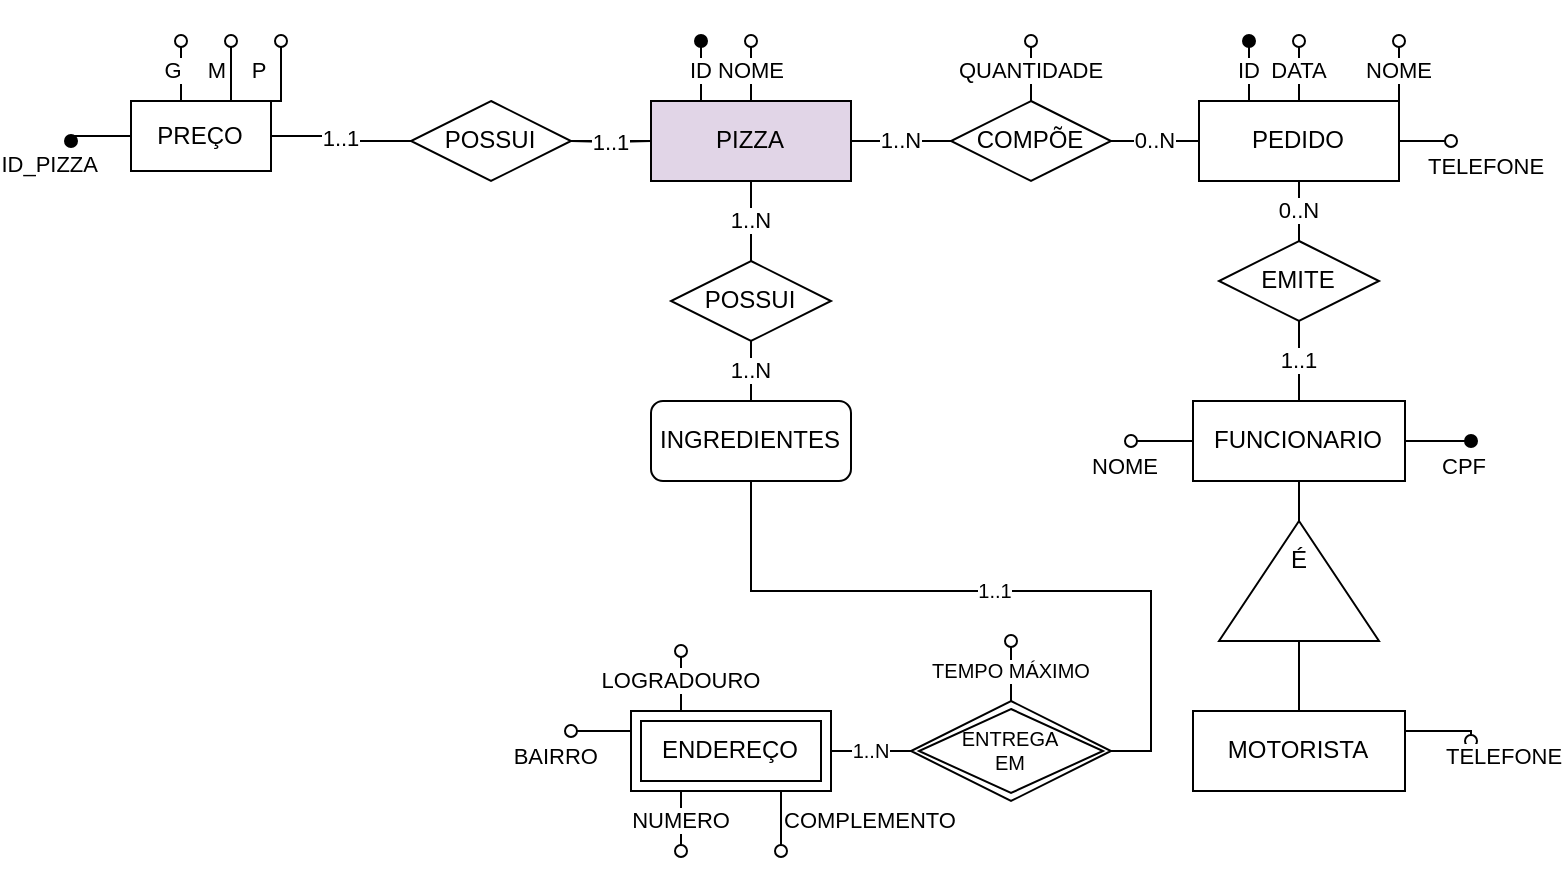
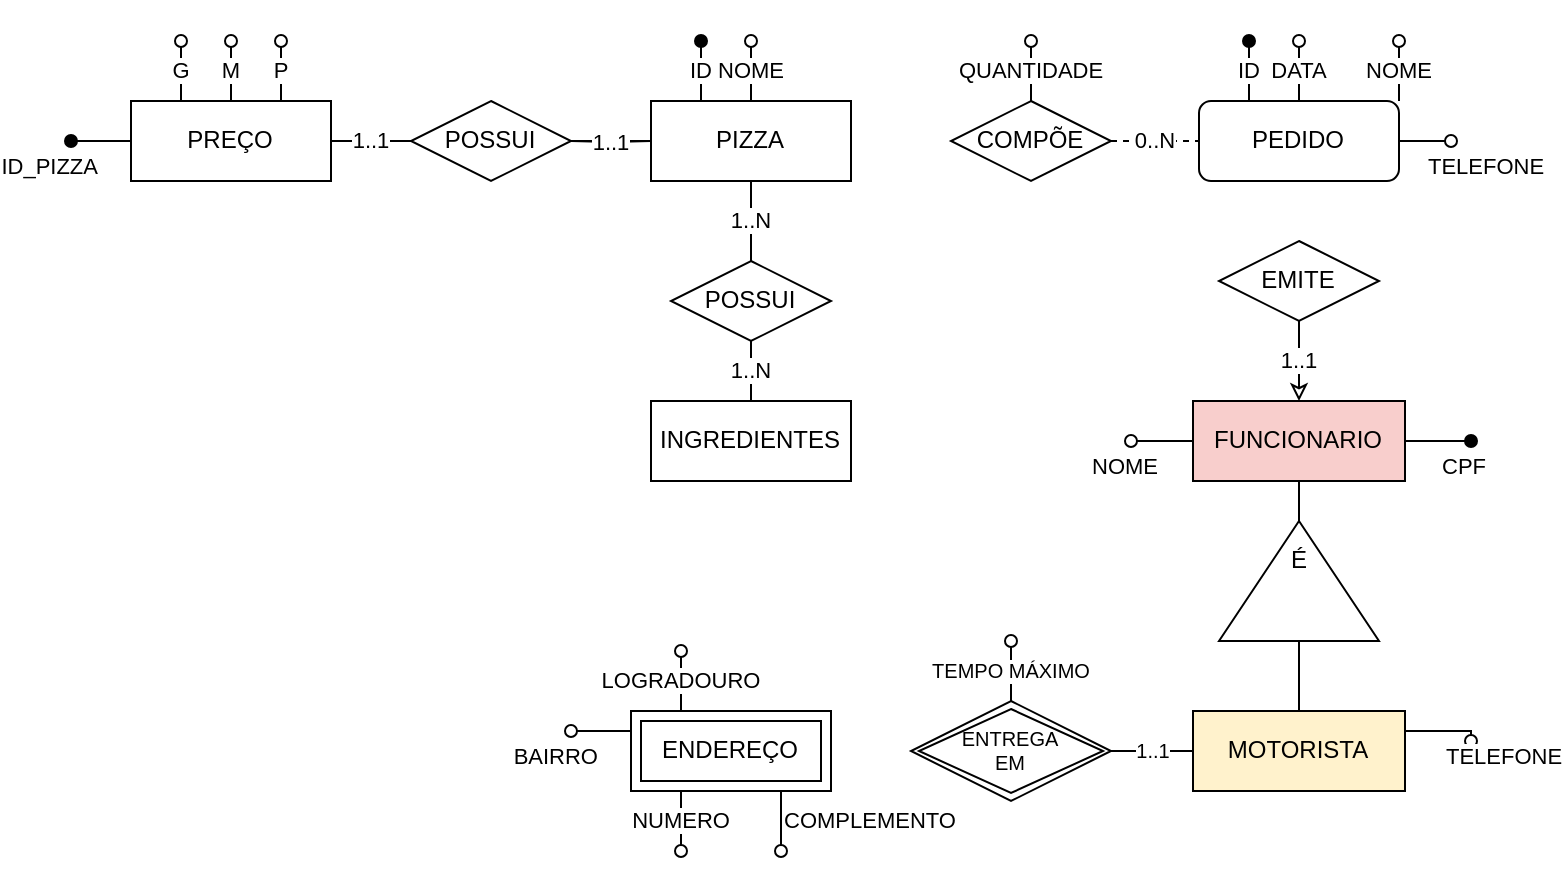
  <mxCell id="0" />
  <mxCell id="1" parent="0" />
  <mxCell id="2" value="" style="edgeStyle=orthogonalEdgeStyle;rounded=0;orthogonalLoop=1;jettySize=auto;html=1;endArrow=none;endFill=0;fontSize=11;" parent="1" source="44" target="22" edge="1"><mxGeometry relative="1" as="geometry" /></mxCell>
  <mxCell id="3" value="" style="group;container=1;" parent="1" vertex="1" connectable="0"><mxGeometry x="310" y="20" width="100" height="70" as="geometry" /></mxCell>
  <mxCell id="4" value="ID" style="edgeStyle=orthogonalEdgeStyle;rounded=0;orthogonalLoop=1;jettySize=auto;html=1;exitX=0.25;exitY=0;exitDx=0;exitDy=0;endArrow=oval;endFill=1;" parent="3" source="6" edge="1"><mxGeometry relative="1" as="geometry"><mxPoint x="25" as="targetPoint" /></mxGeometry></mxCell>
  <mxCell id="5" value="NOME" style="edgeStyle=orthogonalEdgeStyle;rounded=0;orthogonalLoop=1;jettySize=auto;html=1;exitX=0.5;exitY=0;exitDx=0;exitDy=0;endArrow=oval;endFill=0;" parent="3" source="6" edge="1"><mxGeometry relative="1" as="geometry"><mxPoint x="50" as="targetPoint" /></mxGeometry></mxCell>
- <mxCell id="6" value="PIZZA" style="whiteSpace=wrap;html=1;align=center;fillColor=#e1d5e7;" parent="3" vertex="1"><mxGeometry y="30" width="100" height="40" as="geometry" /></mxCell>
+ <mxCell id="6" value="PIZZA" style="whiteSpace=wrap;html=1;align=center;" parent="3" vertex="1"><mxGeometry y="30" width="100" height="40" as="geometry" /></mxCell>
  <mxCell id="7" value="" style="group" parent="1" vertex="1" connectable="0"><mxGeometry x="584" y="20" width="126" height="70" as="geometry" /></mxCell>
  <mxCell id="8" value="ID" style="edgeStyle=orthogonalEdgeStyle;rounded=0;orthogonalLoop=1;jettySize=auto;html=1;exitX=0.25;exitY=0;exitDx=0;exitDy=0;endArrow=oval;endFill=1;" parent="7" source="12" edge="1"><mxGeometry relative="1" as="geometry"><mxPoint x="25" as="targetPoint" /></mxGeometry></mxCell>
  <mxCell id="9" value="DATA" style="edgeStyle=orthogonalEdgeStyle;rounded=0;orthogonalLoop=1;jettySize=auto;html=1;exitX=0.5;exitY=0;exitDx=0;exitDy=0;endArrow=oval;endFill=0;" parent="7" source="12" edge="1"><mxGeometry relative="1" as="geometry"><mxPoint x="50" as="targetPoint" /></mxGeometry></mxCell>
  <mxCell id="10" value="NOME" style="edgeStyle=orthogonalEdgeStyle;rounded=0;orthogonalLoop=1;jettySize=auto;html=1;exitX=1;exitY=0;exitDx=0;exitDy=0;endArrow=oval;endFill=0;" parent="7" source="12" edge="1"><mxGeometry relative="1" as="geometry"><mxPoint x="100" as="targetPoint" /></mxGeometry></mxCell>
  <mxCell id="11" value="TELEFONE" style="edgeStyle=orthogonalEdgeStyle;rounded=0;orthogonalLoop=1;jettySize=auto;html=1;exitX=1;exitY=0.5;exitDx=0;exitDy=0;endArrow=oval;endFill=0;verticalAlign=top;labelPosition=right;verticalLabelPosition=bottom;align=left;" parent="7" source="12" edge="1"><mxGeometry relative="1" as="geometry"><mxPoint x="126" y="50" as="targetPoint" /></mxGeometry></mxCell>
- <mxCell id="12" value="PEDIDO" style="whiteSpace=wrap;html=1;align=center;" parent="7" vertex="1"><mxGeometry y="30" width="100" height="40" as="geometry" /></mxCell>
- <mxCell id="13" value="0..N" style="edgeStyle=orthogonalEdgeStyle;rounded=0;orthogonalLoop=1;jettySize=auto;html=1;exitX=0.5;exitY=0;exitDx=0;exitDy=0;entryX=0.5;entryY=1;entryDx=0;entryDy=0;endArrow=none;endFill=0;" parent="1" source="15" target="12" edge="1"><mxGeometry relative="1" as="geometry" /></mxCell>
- <mxCell id="14" value="1..1" style="edgeStyle=orthogonalEdgeStyle;rounded=0;orthogonalLoop=1;jettySize=auto;html=1;exitX=0.5;exitY=1;exitDx=0;exitDy=0;entryX=0.5;entryY=0;entryDx=0;entryDy=0;endArrow=none;endFill=0;fontSize=11;fontStyle=0" parent="1" source="15" target="44" edge="1"><mxGeometry relative="1" as="geometry" /></mxCell>
+ <mxCell id="12" value="PEDIDO" style="whiteSpace=wrap;html=1;align=center;rounded=1;" parent="7" vertex="1"><mxGeometry y="30" width="100" height="40" as="geometry" /></mxCell>
+ <mxCell id="14" value="1..1" style="edgeStyle=orthogonalEdgeStyle;rounded=0;orthogonalLoop=1;jettySize=auto;html=1;exitX=0.5;exitY=1;exitDx=0;exitDy=0;entryX=0.5;entryY=0;entryDx=0;entryDy=0;endArrow=classic;endFill=0;fontSize=11;fontStyle=0;" parent="1" source="15" target="44" edge="1"><mxGeometry relative="1" as="geometry" /></mxCell>
  <mxCell id="15" value="EMITE" style="shape=rhombus;perimeter=rhombusPerimeter;whiteSpace=wrap;html=1;align=center;" parent="1" vertex="1"><mxGeometry x="594" y="120" width="80" height="40" as="geometry" /></mxCell>
  <mxCell id="16" style="edgeStyle=orthogonalEdgeStyle;rounded=0;orthogonalLoop=1;jettySize=auto;html=1;exitX=0.5;exitY=1;exitDx=0;exitDy=0;endArrow=oval;endFill=0;" parent="1" source="15" target="15" edge="1"><mxGeometry relative="1" as="geometry" /></mxCell>
- <mxCell id="17" value="0..N" style="edgeStyle=orthogonalEdgeStyle;rounded=0;orthogonalLoop=1;jettySize=auto;html=1;exitX=1;exitY=0.5;exitDx=0;exitDy=0;entryX=0;entryY=0.5;entryDx=0;entryDy=0;endArrow=none;endFill=0;fontSize=11;" parent="1" source="20" target="12" edge="1"><mxGeometry relative="1" as="geometry" /></mxCell>
- <mxCell id="18" value="1..N" style="edgeStyle=orthogonalEdgeStyle;rounded=0;orthogonalLoop=1;jettySize=auto;html=1;exitX=0;exitY=0.5;exitDx=0;exitDy=0;entryX=1;entryY=0.5;entryDx=0;entryDy=0;endArrow=none;endFill=0;fontSize=11;" parent="1" source="20" target="6" edge="1"><mxGeometry relative="1" as="geometry" /></mxCell>
+ <mxCell id="17" value="0..N" style="edgeStyle=orthogonalEdgeStyle;rounded=0;orthogonalLoop=1;jettySize=auto;html=1;exitX=1;exitY=0.5;exitDx=0;exitDy=0;entryX=0;entryY=0.5;entryDx=0;entryDy=0;endArrow=none;endFill=0;fontSize=11;dashed=1;" parent="1" source="20" target="12" edge="1"><mxGeometry relative="1" as="geometry" /></mxCell>
  <mxCell id="19" value="QUANTIDADE" style="edgeStyle=orthogonalEdgeStyle;rounded=0;orthogonalLoop=1;jettySize=auto;html=1;exitX=0.5;exitY=0;exitDx=0;exitDy=0;endArrow=oval;endFill=0;fontSize=11;" parent="1" source="20" edge="1"><mxGeometry relative="1" as="geometry"><mxPoint x="500" y="20" as="targetPoint" /></mxGeometry></mxCell>
  <mxCell id="20" value="COMPÕE" style="shape=rhombus;perimeter=rhombusPerimeter;whiteSpace=wrap;html=1;align=center;" parent="1" vertex="1"><mxGeometry x="460" y="50" width="80" height="40" as="geometry" /></mxCell>
  <mxCell id="21" value="" style="group" parent="1" vertex="1" connectable="0"><mxGeometry x="594" y="260" width="80" height="60" as="geometry" /></mxCell>
  <mxCell id="22" value="" style="triangle;rotation=-90;direction=east;flipH=0;flipV=0;verticalAlign=middle;labelPosition=center;verticalLabelPosition=middle;align=center;labelBackgroundColor=none;labelBorderColor=none;html=1;portConstraintRotation=0;noLabel=0;rotatable=1;sketch=0;" parent="21" vertex="1"><mxGeometry x="10" y="-10" width="60" height="80" as="geometry" /></mxCell>
  <mxCell id="23" value="É" style="text;html=1;align=center;verticalAlign=middle;resizable=0;points=[];autosize=1;" parent="21" vertex="1"><mxGeometry x="30" y="10" width="20" height="20" as="geometry" /></mxCell>
  <mxCell id="24" value="TELEFONE" style="edgeStyle=orthogonalEdgeStyle;rounded=0;orthogonalLoop=1;jettySize=auto;html=1;exitX=1;exitY=0.25;exitDx=0;exitDy=0;endArrow=oval;endFill=0;fontSize=11;labelPosition=right;verticalLabelPosition=bottom;align=left;verticalAlign=top;" parent="1" source="25" edge="1"><mxGeometry relative="1" as="geometry"><mxPoint x="720" y="370" as="targetPoint" /></mxGeometry></mxCell>
- <mxCell id="25" value="MOTORISTA" style="whiteSpace=wrap;html=1;align=center;" parent="1" vertex="1"><mxGeometry x="581" y="355" width="106" height="40" as="geometry" /></mxCell>
+ <mxCell id="25" value="MOTORISTA" style="whiteSpace=wrap;html=1;align=center;fillColor=#fff2cc;" parent="1" vertex="1"><mxGeometry x="581" y="355" width="106" height="40" as="geometry" /></mxCell>
  <mxCell id="26" style="edgeStyle=orthogonalEdgeStyle;rounded=0;orthogonalLoop=1;jettySize=auto;html=1;exitX=0;exitY=0.5;exitDx=0;exitDy=0;entryX=0.5;entryY=0;entryDx=0;entryDy=0;endArrow=none;endFill=0;fontSize=11;" parent="1" source="22" target="25" edge="1"><mxGeometry relative="1" as="geometry" /></mxCell>
- <mxCell id="27" value="INGREDIENTES" style="whiteSpace=wrap;html=1;align=center;labelBackgroundColor=none;sketch=0;gradientColor=none;rounded=1;" parent="1" vertex="1"><mxGeometry x="310" y="200" width="100" height="40" as="geometry" /></mxCell>
+ <mxCell id="27" value="INGREDIENTES" style="whiteSpace=wrap;html=1;align=center;labelBackgroundColor=none;sketch=0;gradientColor=none;" parent="1" vertex="1"><mxGeometry x="310" y="200" width="100" height="40" as="geometry" /></mxCell>
  <mxCell id="28" value="1..N" style="edgeStyle=orthogonalEdgeStyle;rounded=0;orthogonalLoop=1;jettySize=auto;html=1;exitX=0.5;exitY=1;exitDx=0;exitDy=0;entryX=0.5;entryY=0;entryDx=0;entryDy=0;endArrow=none;endFill=0;fontSize=11;" parent="1" source="29" target="27" edge="1"><mxGeometry relative="1" as="geometry" /></mxCell>
  <mxCell id="29" value="POSSUI" style="shape=rhombus;perimeter=rhombusPerimeter;whiteSpace=wrap;html=1;align=center;" parent="1" vertex="1"><mxGeometry x="320" y="130" width="80" height="40" as="geometry" /></mxCell>
  <mxCell id="30" value="1..N" style="edgeStyle=orthogonalEdgeStyle;rounded=0;orthogonalLoop=1;jettySize=auto;html=1;exitX=0.5;exitY=1;exitDx=0;exitDy=0;entryX=0.5;entryY=0;entryDx=0;entryDy=0;endArrow=none;endFill=0;fontSize=11;" parent="1" source="6" target="29" edge="1"><mxGeometry relative="1" as="geometry" /></mxCell>
  <mxCell id="31" style="edgeStyle=orthogonalEdgeStyle;rounded=0;orthogonalLoop=1;jettySize=auto;html=1;exitX=1;exitY=0.5;exitDx=0;exitDy=0;entryX=0;entryY=0.5;entryDx=0;entryDy=0;endArrow=none;endFill=0;fontSize=11;" parent="1" source="33" target="6" edge="1"><mxGeometry relative="1" as="geometry" /></mxCell>
  <mxCell id="32" value="1..1" style="edgeStyle=orthogonalEdgeStyle;rounded=0;orthogonalLoop=1;jettySize=auto;html=1;exitX=0;exitY=0.5;exitDx=0;exitDy=0;endArrow=none;endFill=0;fontSize=11;entryX=1;entryY=0.5;entryDx=0;entryDy=0;" parent="1" source="33" target="40" edge="1"><mxGeometry relative="1" as="geometry"><mxPoint x="160" y="70" as="targetPoint" /></mxGeometry></mxCell>
  <mxCell id="33" value="POSSUI" style="shape=rhombus;perimeter=rhombusPerimeter;whiteSpace=wrap;html=1;align=center;" parent="1" vertex="1"><mxGeometry x="190" y="50" width="80" height="40" as="geometry" /></mxCell>
  <mxCell id="34" value="1..1" style="edgeStyle=orthogonalEdgeStyle;rounded=0;orthogonalLoop=1;jettySize=auto;html=1;endArrow=none;endFill=0;fontSize=11;" parent="1" target="33" edge="1"><mxGeometry relative="1" as="geometry"><mxPoint x="310" y="70" as="sourcePoint" /></mxGeometry></mxCell>
  <mxCell id="35" value="" style="group" parent="1" vertex="1" connectable="0"><mxGeometry x="20" y="20" width="130" height="70" as="geometry" /></mxCell>
  <mxCell id="36" value="G" style="edgeStyle=orthogonalEdgeStyle;rounded=0;orthogonalLoop=1;jettySize=auto;html=1;exitX=0.25;exitY=0;exitDx=0;exitDy=0;endArrow=oval;endFill=0;fontSize=11;" parent="35" source="40" edge="1"><mxGeometry x="30" as="geometry"><mxPoint x="55" as="targetPoint" /></mxGeometry></mxCell>
  <mxCell id="37" value="M" style="edgeStyle=orthogonalEdgeStyle;rounded=0;orthogonalLoop=1;jettySize=auto;html=1;exitX=0.5;exitY=0;exitDx=0;exitDy=0;endArrow=oval;endFill=0;fontSize=11;" parent="35" source="40" edge="1"><mxGeometry x="30" as="geometry"><mxPoint x="80" as="targetPoint" /></mxGeometry></mxCell>
  <mxCell id="38" value="P" style="edgeStyle=orthogonalEdgeStyle;rounded=0;orthogonalLoop=1;jettySize=auto;html=1;exitX=0.75;exitY=0;exitDx=0;exitDy=0;endArrow=oval;endFill=0;fontSize=11;" parent="35" source="40" edge="1"><mxGeometry x="30" as="geometry"><mxPoint x="105" as="targetPoint" /></mxGeometry></mxCell>
  <mxCell id="39" value="ID_PIZZA" style="edgeStyle=orthogonalEdgeStyle;rounded=0;orthogonalLoop=1;jettySize=auto;html=1;exitX=0;exitY=0.5;exitDx=0;exitDy=0;endArrow=oval;endFill=1;fontSize=11;labelPosition=left;verticalLabelPosition=bottom;align=right;verticalAlign=top;" parent="35" source="40" edge="1"><mxGeometry x="30" as="geometry"><mxPoint y="50" as="targetPoint" /></mxGeometry></mxCell>
- <mxCell id="40" value="PREÇO" style="whiteSpace=wrap;html=1;align=center;labelBackgroundColor=none;sketch=0;gradientColor=none;" parent="35" vertex="1"><mxGeometry x="30" y="30" width="70" height="35" as="geometry" /></mxCell>
+ <mxCell id="40" value="PREÇO" style="whiteSpace=wrap;html=1;align=center;labelBackgroundColor=none;sketch=0;gradientColor=none;" parent="35" vertex="1"><mxGeometry x="30" y="30" width="100" height="40" as="geometry" /></mxCell>
  <mxCell id="41" value="" style="group" parent="1" vertex="1" connectable="0"><mxGeometry x="550" y="200" width="170" height="40" as="geometry" /></mxCell>
  <mxCell id="42" value="CPF" style="edgeStyle=orthogonalEdgeStyle;rounded=0;orthogonalLoop=1;jettySize=auto;html=1;exitX=1;exitY=0.5;exitDx=0;exitDy=0;endArrow=oval;endFill=1;fontSize=11;labelPosition=right;verticalLabelPosition=bottom;align=left;verticalAlign=top;" parent="41" source="44" edge="1"><mxGeometry relative="1" as="geometry"><mxPoint x="170" y="20" as="targetPoint" /></mxGeometry></mxCell>
  <mxCell id="43" value="NOME" style="edgeStyle=orthogonalEdgeStyle;rounded=0;orthogonalLoop=1;jettySize=auto;html=1;exitX=0;exitY=0.5;exitDx=0;exitDy=0;endArrow=oval;endFill=0;fontSize=11;labelPosition=left;verticalLabelPosition=bottom;align=right;verticalAlign=top;" parent="41" source="44" edge="1"><mxGeometry relative="1" as="geometry"><mxPoint y="20" as="targetPoint" /></mxGeometry></mxCell>
- <mxCell id="44" value="FUNCIONARIO" style="whiteSpace=wrap;html=1;align=center;" parent="41" vertex="1"><mxGeometry x="31" width="106" height="40" as="geometry" /></mxCell>
+ <mxCell id="44" value="FUNCIONARIO" style="whiteSpace=wrap;html=1;align=center;fillColor=#f8cecc;" parent="41" vertex="1"><mxGeometry x="31" width="106" height="40" as="geometry" /></mxCell>
  <mxCell id="45" value="" style="group" parent="1" vertex="1" connectable="0"><mxGeometry x="270" y="325" width="130" height="100" as="geometry" /></mxCell>
  <mxCell id="46" value="LOGRADOURO" style="edgeStyle=orthogonalEdgeStyle;rounded=0;orthogonalLoop=1;jettySize=auto;html=1;exitX=0.25;exitY=0;exitDx=0;exitDy=0;endArrow=oval;endFill=0;fontSize=11;" parent="45" source="50" edge="1"><mxGeometry relative="1" as="geometry"><mxPoint x="55" as="targetPoint" /></mxGeometry></mxCell>
  <mxCell id="47" value="BAIRRO" style="edgeStyle=orthogonalEdgeStyle;rounded=0;orthogonalLoop=1;jettySize=auto;html=1;exitX=0;exitY=0.25;exitDx=0;exitDy=0;endArrow=oval;endFill=0;fontSize=11;labelPosition=left;verticalLabelPosition=bottom;align=right;verticalAlign=top;" parent="45" source="50" edge="1"><mxGeometry relative="1" as="geometry"><mxPoint y="40" as="targetPoint" /></mxGeometry></mxCell>
  <mxCell id="48" value="NUMERO" style="edgeStyle=orthogonalEdgeStyle;rounded=0;orthogonalLoop=1;jettySize=auto;html=1;exitX=0.25;exitY=1;exitDx=0;exitDy=0;endArrow=oval;endFill=0;fontSize=11;" parent="45" source="50" edge="1"><mxGeometry relative="1" as="geometry"><mxPoint x="55" y="100" as="targetPoint" /></mxGeometry></mxCell>
  <mxCell id="49" value="COMPLEMENTO" style="edgeStyle=orthogonalEdgeStyle;rounded=0;orthogonalLoop=1;jettySize=auto;html=1;exitX=0.75;exitY=1;exitDx=0;exitDy=0;endArrow=oval;endFill=0;fontSize=11;labelPosition=right;verticalLabelPosition=middle;align=left;verticalAlign=middle;" parent="45" source="50" edge="1"><mxGeometry relative="1" as="geometry"><mxPoint x="105" y="100" as="targetPoint" /></mxGeometry></mxCell>
  <mxCell id="50" value="ENDEREÇO" style="shape=ext;margin=3;double=1;whiteSpace=wrap;html=1;align=center;labelBackgroundColor=none;sketch=0;gradientColor=none;" parent="45" vertex="1"><mxGeometry x="30" y="30" width="100" height="40" as="geometry" /></mxCell>
  <mxCell id="51" value="" style="group" parent="1" vertex="1" connectable="0"><mxGeometry x="440" y="320" width="100" height="80" as="geometry" /></mxCell>
  <mxCell id="52" value="TEMPO MÁXIMO" style="edgeStyle=orthogonalEdgeStyle;rounded=0;orthogonalLoop=1;jettySize=auto;html=1;exitX=0.5;exitY=0;exitDx=0;exitDy=0;fontSize=10;verticalAlign=middle;endArrow=oval;endFill=0;" parent="51" source="53" edge="1"><mxGeometry relative="1" as="geometry"><mxPoint x="50" as="targetPoint" /></mxGeometry></mxCell>
  <mxCell id="53" value="ENTREGA &lt;br style=&quot;font-size: 10px;&quot;&gt;EM" style="shape=rhombus;double=1;perimeter=rhombusPerimeter;whiteSpace=wrap;html=1;align=center;fontSize=10;" parent="51" vertex="1"><mxGeometry y="30" width="100" height="50" as="geometry" /></mxCell>
- <mxCell id="54" value="1..1" style="edgeStyle=orthogonalEdgeStyle;rounded=0;orthogonalLoop=1;jettySize=auto;html=1;exitX=1;exitY=0.5;exitDx=0;exitDy=0;endArrow=none;endFill=0;fontSize=10;" parent="1" source="53" target="27" edge="1"><mxGeometry relative="1" as="geometry" /></mxCell>
- <mxCell id="55" value="1..N" style="edgeStyle=orthogonalEdgeStyle;rounded=0;orthogonalLoop=1;jettySize=auto;html=1;exitX=0;exitY=0.5;exitDx=0;exitDy=0;entryX=1;entryY=0.5;entryDx=0;entryDy=0;endArrow=none;endFill=0;fontSize=10;" parent="1" source="53" target="50" edge="1"><mxGeometry relative="1" as="geometry" /></mxCell>
+ <mxCell id="54" value="1..1" style="edgeStyle=orthogonalEdgeStyle;rounded=0;orthogonalLoop=1;jettySize=auto;html=1;exitX=1;exitY=0.5;exitDx=0;exitDy=0;entryX=0;entryY=0.5;entryDx=0;entryDy=0;endArrow=none;endFill=0;fontSize=10;" parent="1" source="53" target="25" edge="1"><mxGeometry relative="1" as="geometry" /></mxCell>
